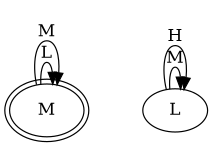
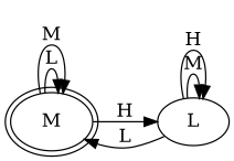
  digraph {
    rankdir=LR
    n1 [label=M peripheries=2]
    n2 [label=L]
    n1 -> n1 [label=L]
    n1 -> n1 [label=M]
+   n1 -> n2 [label=H]
+   n2 -> n1 [label=L]
    n2 -> n2 [label=M]
    n2 -> n2 [label=H]
  }
